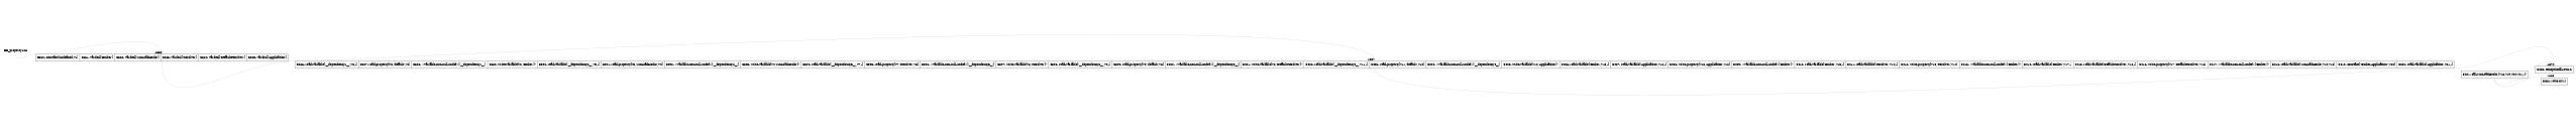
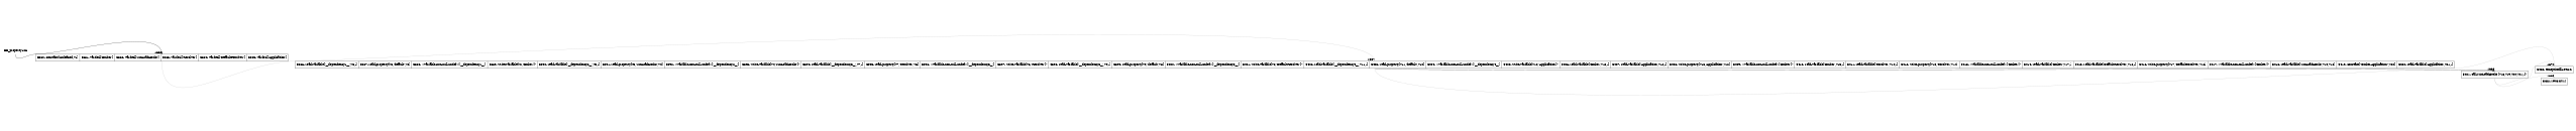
  digraph {
    rankdir=LR
    node [shape=record]
    edge [headport=n tailport=s color=gray]
    n1 [label=BB_property126 shape=none]
    n2 [label="{5380: constant[undefined,v1]|5381: vardecl['Ember']|5382: vardecl['runLoadHooks']|5383: vardecl['Resolver']|5384: vardecl['DefaultResolver']|5385: vardecl['Application']}"]
    n3 [label="{5386: read-variable['__dependency1__',v3,-]|5387: read-property[v3,'default',v2]|5388: \<variable-non-null-undef\>['__dependency1__']|5389: write-variable[v2,'Ember']*|5390: read-variable['__dependency2__',v5,-]|5391: read-property[v5,'runLoadHooks',v4]|5392: \<variable-non-null-undef\>['__dependency2__']|5393: write-variable[v4,'runLoadHooks']*|5394: read-variable['__dependency3__',v7,-]|5395: read-property[v7,'Resolver',v6]|5396: \<variable-non-null-undef\>['__dependency3__']|5397: write-variable[v6,'Resolver']*|5398: read-variable['__dependency3__',v9,-]|5399: read-property[v9,'default',v8]|5400: \<variable-non-null-undef\>['__dependency3__']|5401: write-variable[v8,'DefaultResolver']*|5402: read-variable['__dependency4__',v11,-]|5403: read-property[v11,'default',v10]|5404: \<variable-non-null-undef\>['__dependency4__']|5405: write-variable[v10,'Application']*|5406: read-variable['Ember',v13,-]|5407: read-variable['Application',v12,-]|5408: write-property[v13,'Application',v12]|5409: \<variable-non-null-undef\>['Ember']*|5410: read-variable['Ember',v15,-]|5411: read-variable['Resolver',v14,-]|5412: write-property[v15,'Resolver',v14]|5413: \<variable-non-null-undef\>['Ember']*|5414: read-variable['Ember',v17,-]|5415: read-variable['DefaultResolver',v16,-]|5416: write-property[v17,'DefaultResolver',v16]|5417: \<variable-non-null-undef\>['Ember']*|5418: read-variable['runLoadHooks',v19,v18]|5419: constant[\"Ember.Application\",v20]|5420: read-variable['Application',v21,-]}"]
    n4 [label="{5421: call-runLoadHooks [v18,v19,v20,v21,-]*}"]
    n5 [label="{5423: exceptional-return}"]
    n6 [label="{5422: return[v1]}"]
-   n1 -> n2 [headlabel="    1666"]
+   n1 -> n2 [headlabel="    1666" color=""]
    n2 -> n3 [headlabel="      1667"]
+   n3 -> n4 [headlabel="      1668" color=""]
    n3 -> n5 [headlabel="      1670"]
    n4 -> n5
    n4 -> n6 [headlabel="      1669"]
  }
